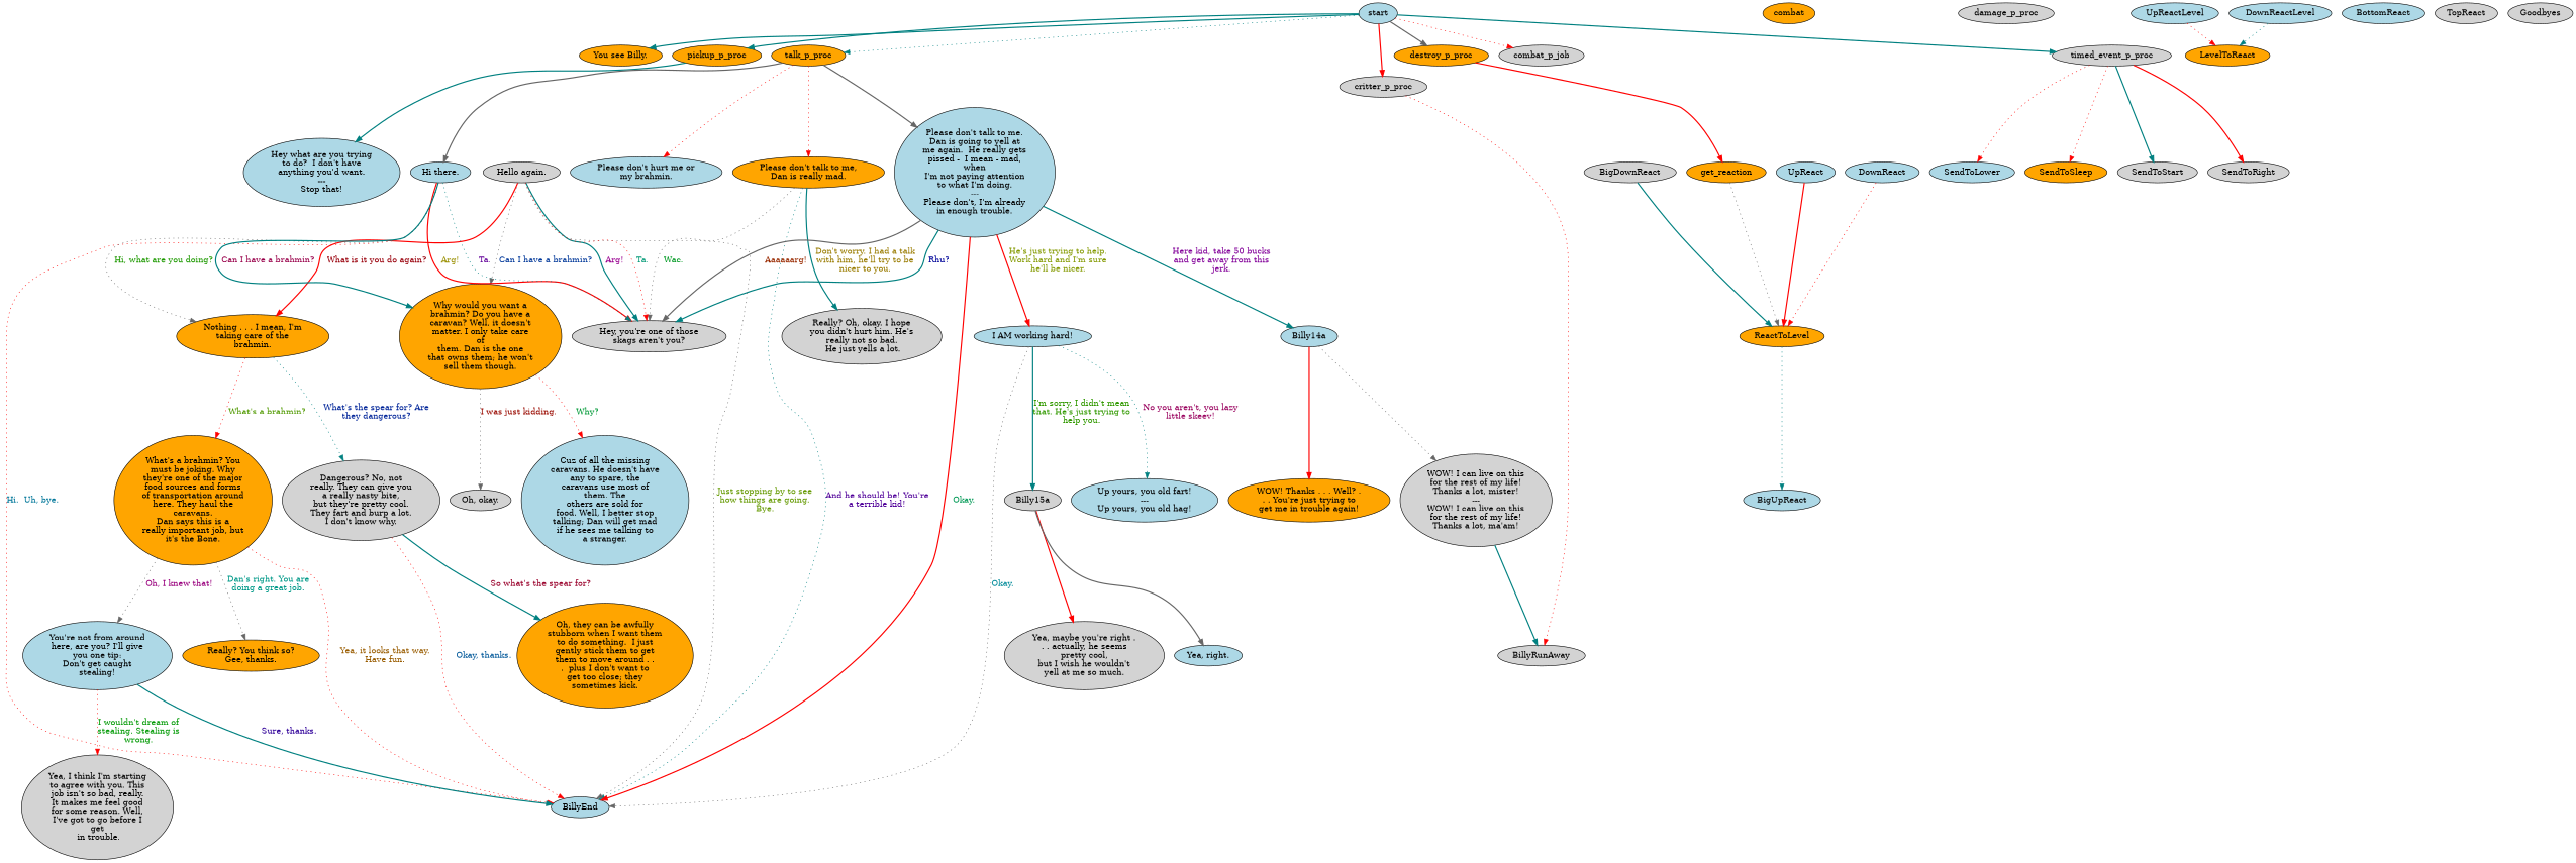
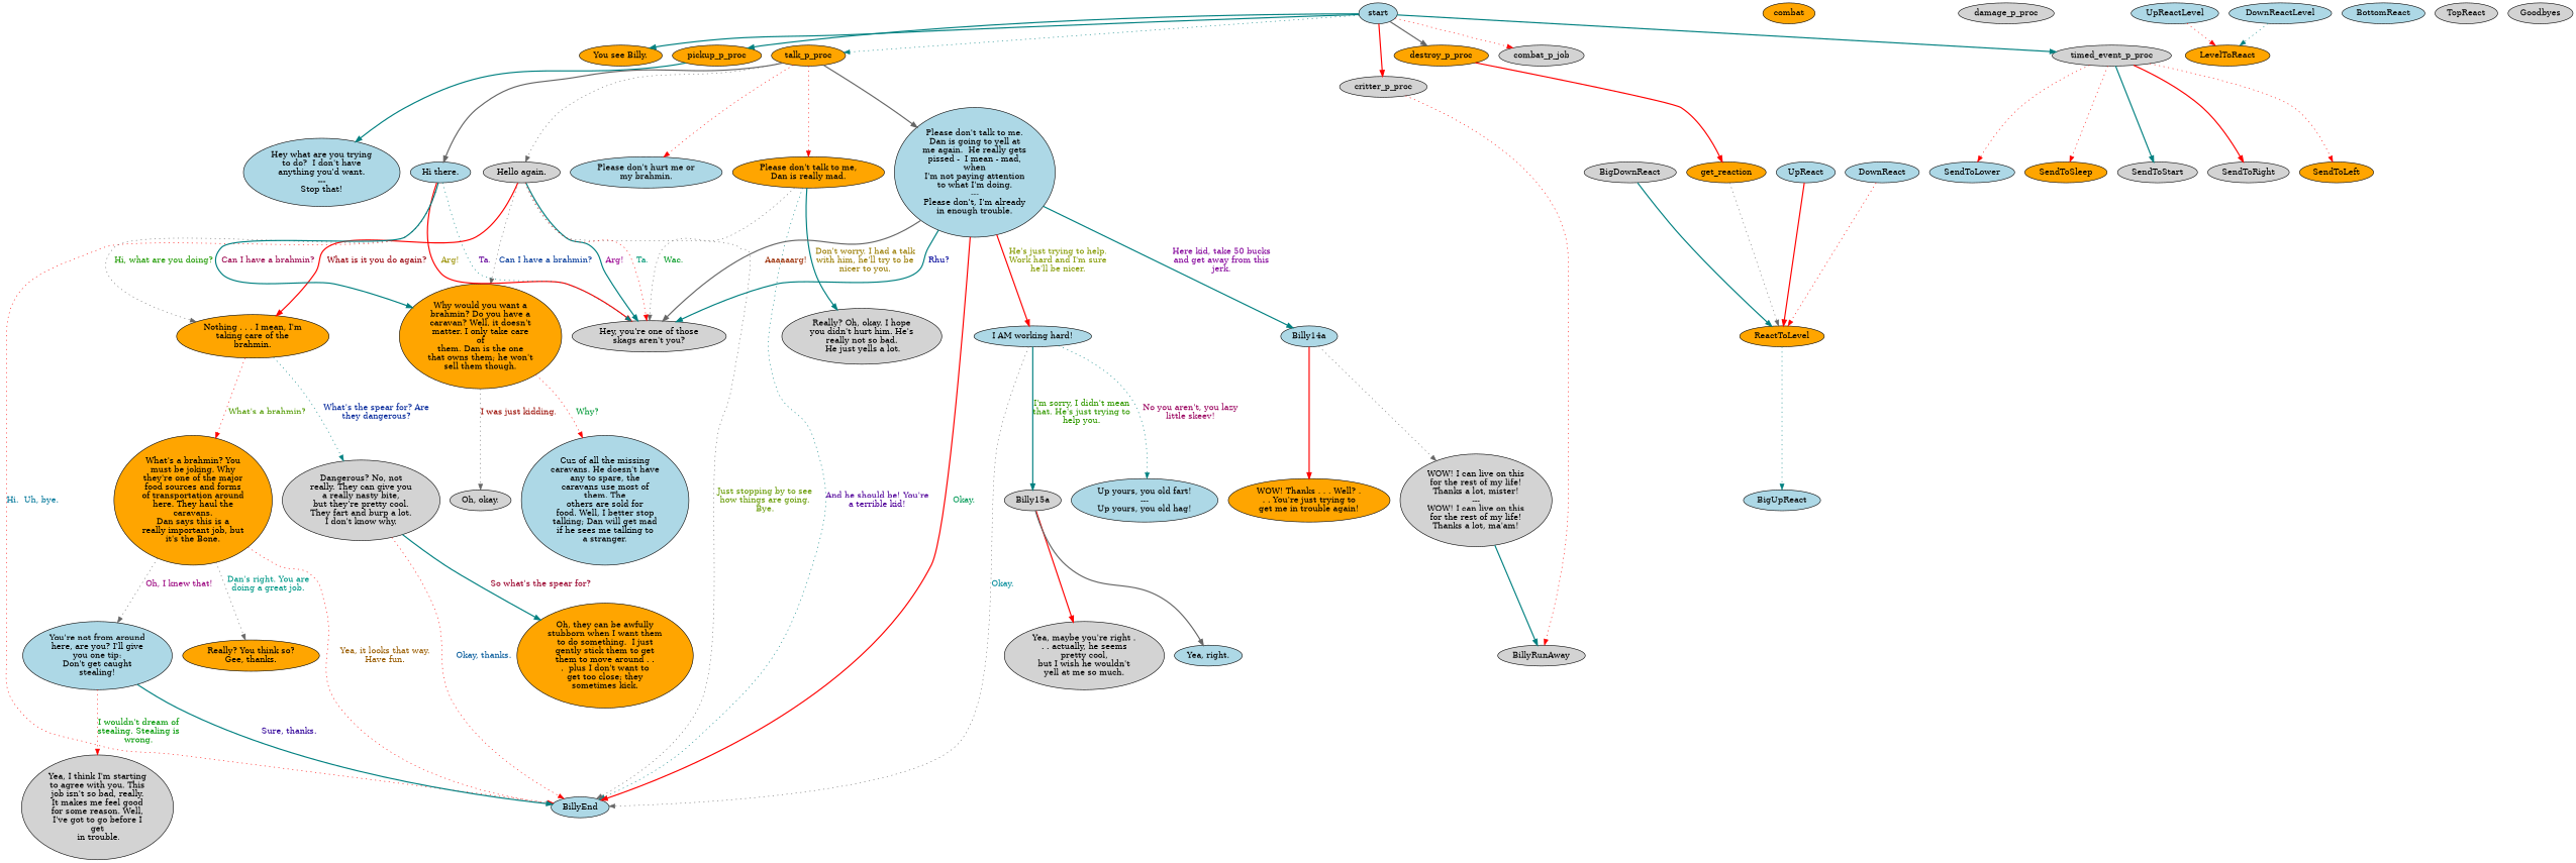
  digraph {
    node [color="#000000" fillcolor=lightblue style=filled]
    edge [color=red style=dotted]
    n1 [fillcolor=orange label="You see Billy."]
    start
    pickup_p_proc [fillcolor=orange]
    talk_p_proc [fillcolor=orange]
    critter_p_proc [fillcolor=lightgrey]
    destroy_p_proc [fillcolor=orange]
    n7 [fillcolor=lightgrey label=combat_p_job]
    timed_event_p_proc [fillcolor=lightgrey]
    n9 [label="Hey what are you trying\nto do?  I don't have\nanything you'd want.\n---\nStop that!"]
    n10 [label="Please don't hurt me or\nmy brahmin."]
    n11 [fillcolor=orange label="Please don't talk to me,\nDan is really mad."]
    n12 [label="Please don't talk to me.\nDan is going to yell at\nme again.  He really gets\npissed -  I mean - mad,\nwhen\nI'm not paying attention\nto what I'm doing.\n---\nPlease don't, I'm already\nin enough trouble."]
    n13 [fillcolor=lightgrey label="Hello again."]
    n14 [label="Hi there."]
    BillyRunAway [fillcolor=lightgrey]
    get_reaction [fillcolor=orange]
    SendToStart [fillcolor=lightgrey]
    SendToRight [fillcolor=lightgrey]
+   SendToLeft [fillcolor=orange]
    SendToLower
    SendToSleep [fillcolor=orange]
    ReactToLevel [fillcolor=orange]
    BillyEnd
    n24 [fillcolor=lightgrey label="Hey, you're one of those\nskags aren't you?"]
    n25 [fillcolor=lightgrey label="Really? Oh, okay. I hope\nyou didn't hurt him. He's\nreally not so bad.\n He just yells a lot."]
    n26 [label="I AM working hard!"]
    Billy14a
    n28 [fillcolor=orange label="Nothing . . . I mean, I'm\ntaking care of the\nbrahmin."]
    n29 [fillcolor=orange label="Why would you want a\nbrahmin? Do you have a\ncaravan? Well, it doesn't\nmatter. I only take care\nof\nthem. Dan is the one\nthat owns them; he won't\nsell them though."]
    combat [fillcolor=orange]
    BigUpReact
    Billy15a [fillcolor=lightgrey]
    n33 [label="Up yours, you old fart!\n---\nUp yours, you old hag!"]
    n34 [fillcolor=lightgrey label="WOW! I can live on this\nfor the rest of my life!\nThanks a lot, mister!\n---\nWOW! I can live on this\nfor the rest of my life!\nThanks a lot, ma'am!"]
    n35 [fillcolor=orange label="WOW! Thanks . . . Well? .\n. . You're just trying to\nget me in trouble again!"]
    n36 [fillcolor=lightgrey label="Dangerous? No, not\nreally. They can give you\na really nasty bite,\nbut they're pretty cool.\nThey fart and burp a lot.\nI don't know why."]
    n37 [fillcolor=orange label="What's a brahmin? You\nmust be joking. Why\nthey're one of the major\nfood sources and forms\nof transportation around\nhere. They haul the\ncaravans.\nDan says this is a\nreally important job, but\nit's the Bone."]
    n38 [label="Cuz of all the missing\ncaravans. He doesn't have\nany to spare, the\ncaravans use most of\nthem. The\nothers are sold for\nfood. Well, I better stop\ntalking; Dan will get mad\nif he sees me talking to\na stranger."]
    n39 [fillcolor=lightgrey label="Oh, okay."]
    damage_p_proc [fillcolor=lightgrey]
    n41 [fillcolor=orange label="Oh, they can be awfully\nstubborn when I want them\nto do something.  I just\ngently stick them to get\nthem to move around . .\n.  plus I don't want to\nget too close; they\nsometimes kick."]
    n42 [label="You're not from around\nhere, are you? I'll give\nyou one tip:\nDon't get caught\nstealing!"]
    n43 [fillcolor=orange label="Really? You think so?\nGee, thanks."]
    n44 [fillcolor=lightgrey label="Yea, I think I'm starting\nto agree with you. This\njob isn't so bad, really.\nIt makes me feel good\nfor some reason. Well,\nI've got to go before I\nget\n in trouble."]
    n45 [fillcolor=lightgrey label="Yea, maybe you're right .\n. . actually, he seems\npretty cool,\nbut I wish he wouldn't\nyell at me so much."]
    n46 [label="Yea, right."]
    LevelToReact [fillcolor=orange]
    UpReact
    DownReact
    BottomReact
    TopReact [fillcolor=lightgrey]
    BigDownReact [fillcolor=lightgrey]
    UpReactLevel
    DownReactLevel
    Goodbyes [fillcolor=lightgrey]
    start -> n1 [color=teal style=bold]
    start -> pickup_p_proc [color=teal style=bold]
    start -> talk_p_proc [color=teal]
    start -> critter_p_proc [style=bold]
    start -> destroy_p_proc [color=gray40 style=bold]
    start -> n7
    start -> timed_event_p_proc [color=teal style=bold]
    pickup_p_proc -> n9 [color=teal style=bold]
    talk_p_proc -> n10
    talk_p_proc -> n11
    talk_p_proc -> n12 [color=gray40 style=bold]
+   talk_p_proc -> n13 [color=gray40]
    talk_p_proc -> n14 [color=gray40 style=bold]
    critter_p_proc -> BillyRunAway
    destroy_p_proc -> get_reaction [style=bold]
    timed_event_p_proc -> SendToStart [color=teal style=bold]
    timed_event_p_proc -> SendToRight [style=bold]
+   timed_event_p_proc -> SendToLeft
    timed_event_p_proc -> SendToLower
    timed_event_p_proc -> SendToSleep
    n11 -> BillyEnd [color=teal fontcolor="#4F0099" label="And he should be! You're\na terrible kid!"]
    n11 -> n24 [color=gray40 fontcolor="#009922" label="Wac."]
    n11 -> n25 [color=teal fontcolor="#997B00" label="Don't worry. I had a talk\nwith him, he'll try to be\nnicer to you." style=bold]
    n12 -> BillyEnd [fontcolor="#009955" label="Okay." style=bold]
    n12 -> n24 [color=gray40 fontcolor="#992900" label="Aaaaaarg!" style=bold]
    n12 -> n24 [color=teal fontcolor="#000499" label="Rhu?" style=bold]
    n12 -> n26 [fontcolor="#839900" label="He's just trying to help.\nWork hard and I'm sure\nhe'll be nicer." style=bold]
    n12 -> Billy14a [color=teal fontcolor="#820099" label="Here kid, take 50 bucks\nand get away from this\njerk." style=bold]
    n13 -> BillyEnd [color=gray40 fontcolor="#649900" label="Just stopping by to see\nhow things are going.\nBye."]
    n13 -> n24 [color=teal fontcolor="#990090" label="Arg!" style=bold]
    n13 -> n24 [fontcolor="#009975" label="Ta."]
    n13 -> n28 [fontcolor="#99000B" label="What is it you do again?" style=bold]
    n13 -> n29 [color=gray40 fontcolor="#003799" label="Can I have a brahmin?"]
    n14 -> BillyEnd [fontcolor="#007699" label="Hi.  Uh, bye."]
    n14 -> n24 [fontcolor="#998F00" label="Arg!" style=bold]
    n14 -> n24 [color=teal fontcolor="#620099" label="Ta."]
    n14 -> n28 [color=gray40 fontcolor="#1D9900" label="Hi, what are you doing?"]
    n14 -> n29 [color=teal fontcolor="#99004A" label="Can I have a brahmin?" style=bold]
    get_reaction -> ReactToLevel [color=gray40]
    ReactToLevel -> BigUpReact [color=teal]
    n26 -> BillyEnd [color=gray40 fontcolor="#008A99" label="Okay. "]
    n26 -> Billy15a [color=teal fontcolor="#319900" label="I'm sorry, I didn't mean\nthat. He's just trying to\nhelp you." style=bold]
    n26 -> n33 [color=teal fontcolor="#99005D" label="No you aren't, you lazy\nlittle skeev!"]
    Billy14a -> n34 [color=gray40]
    Billy14a -> n35 [style=bold]
    n28 -> n36 [color=teal fontcolor="#002499" label="What's the spear for? Are\nthey dangerous?"]
    n28 -> n37 [fontcolor="#509900" label="What's a brahmin?"]
    n29 -> n38 [fontcolor="#009936" label="Why?"]
    n29 -> n39 [color=gray40 fontcolor="#990900" label="I was just kidding."]
    Billy15a -> n45 [style=bold]
    Billy15a -> n46 [color=gray40 style=bold]
    n34 -> BillyRunAway [color=teal style=bold]
    n36 -> BillyEnd [fontcolor="#005799" label="Okay, thanks."]
    n36 -> n41 [color=teal fontcolor="#99002A" label="So what's the spear for?" style=bold]
    n37 -> BillyEnd [fontcolor="#995C00" label="Yea, it looks that way.\nHave fun."]
    n37 -> n42 [color=gray40 fontcolor="#99007D" label="Oh, I knew that!"]
    n37 -> n43 [color=gray40 fontcolor="#009988" label="Dan's right. You are\ndoing a great job."]
    n42 -> BillyEnd [color=teal fontcolor="#2F0099" label="Sure, thanks." style=bold]
    n42 -> n44 [fontcolor="#009903" label="I wouldn't dream of\nstealing. Stealing is\nwrong."]
    UpReact -> ReactToLevel [style=bold]
    DownReact -> ReactToLevel
    BigDownReact -> ReactToLevel [color=teal style=bold]
    UpReactLevel -> LevelToReact
    DownReactLevel -> LevelToReact [color=teal]
  }
